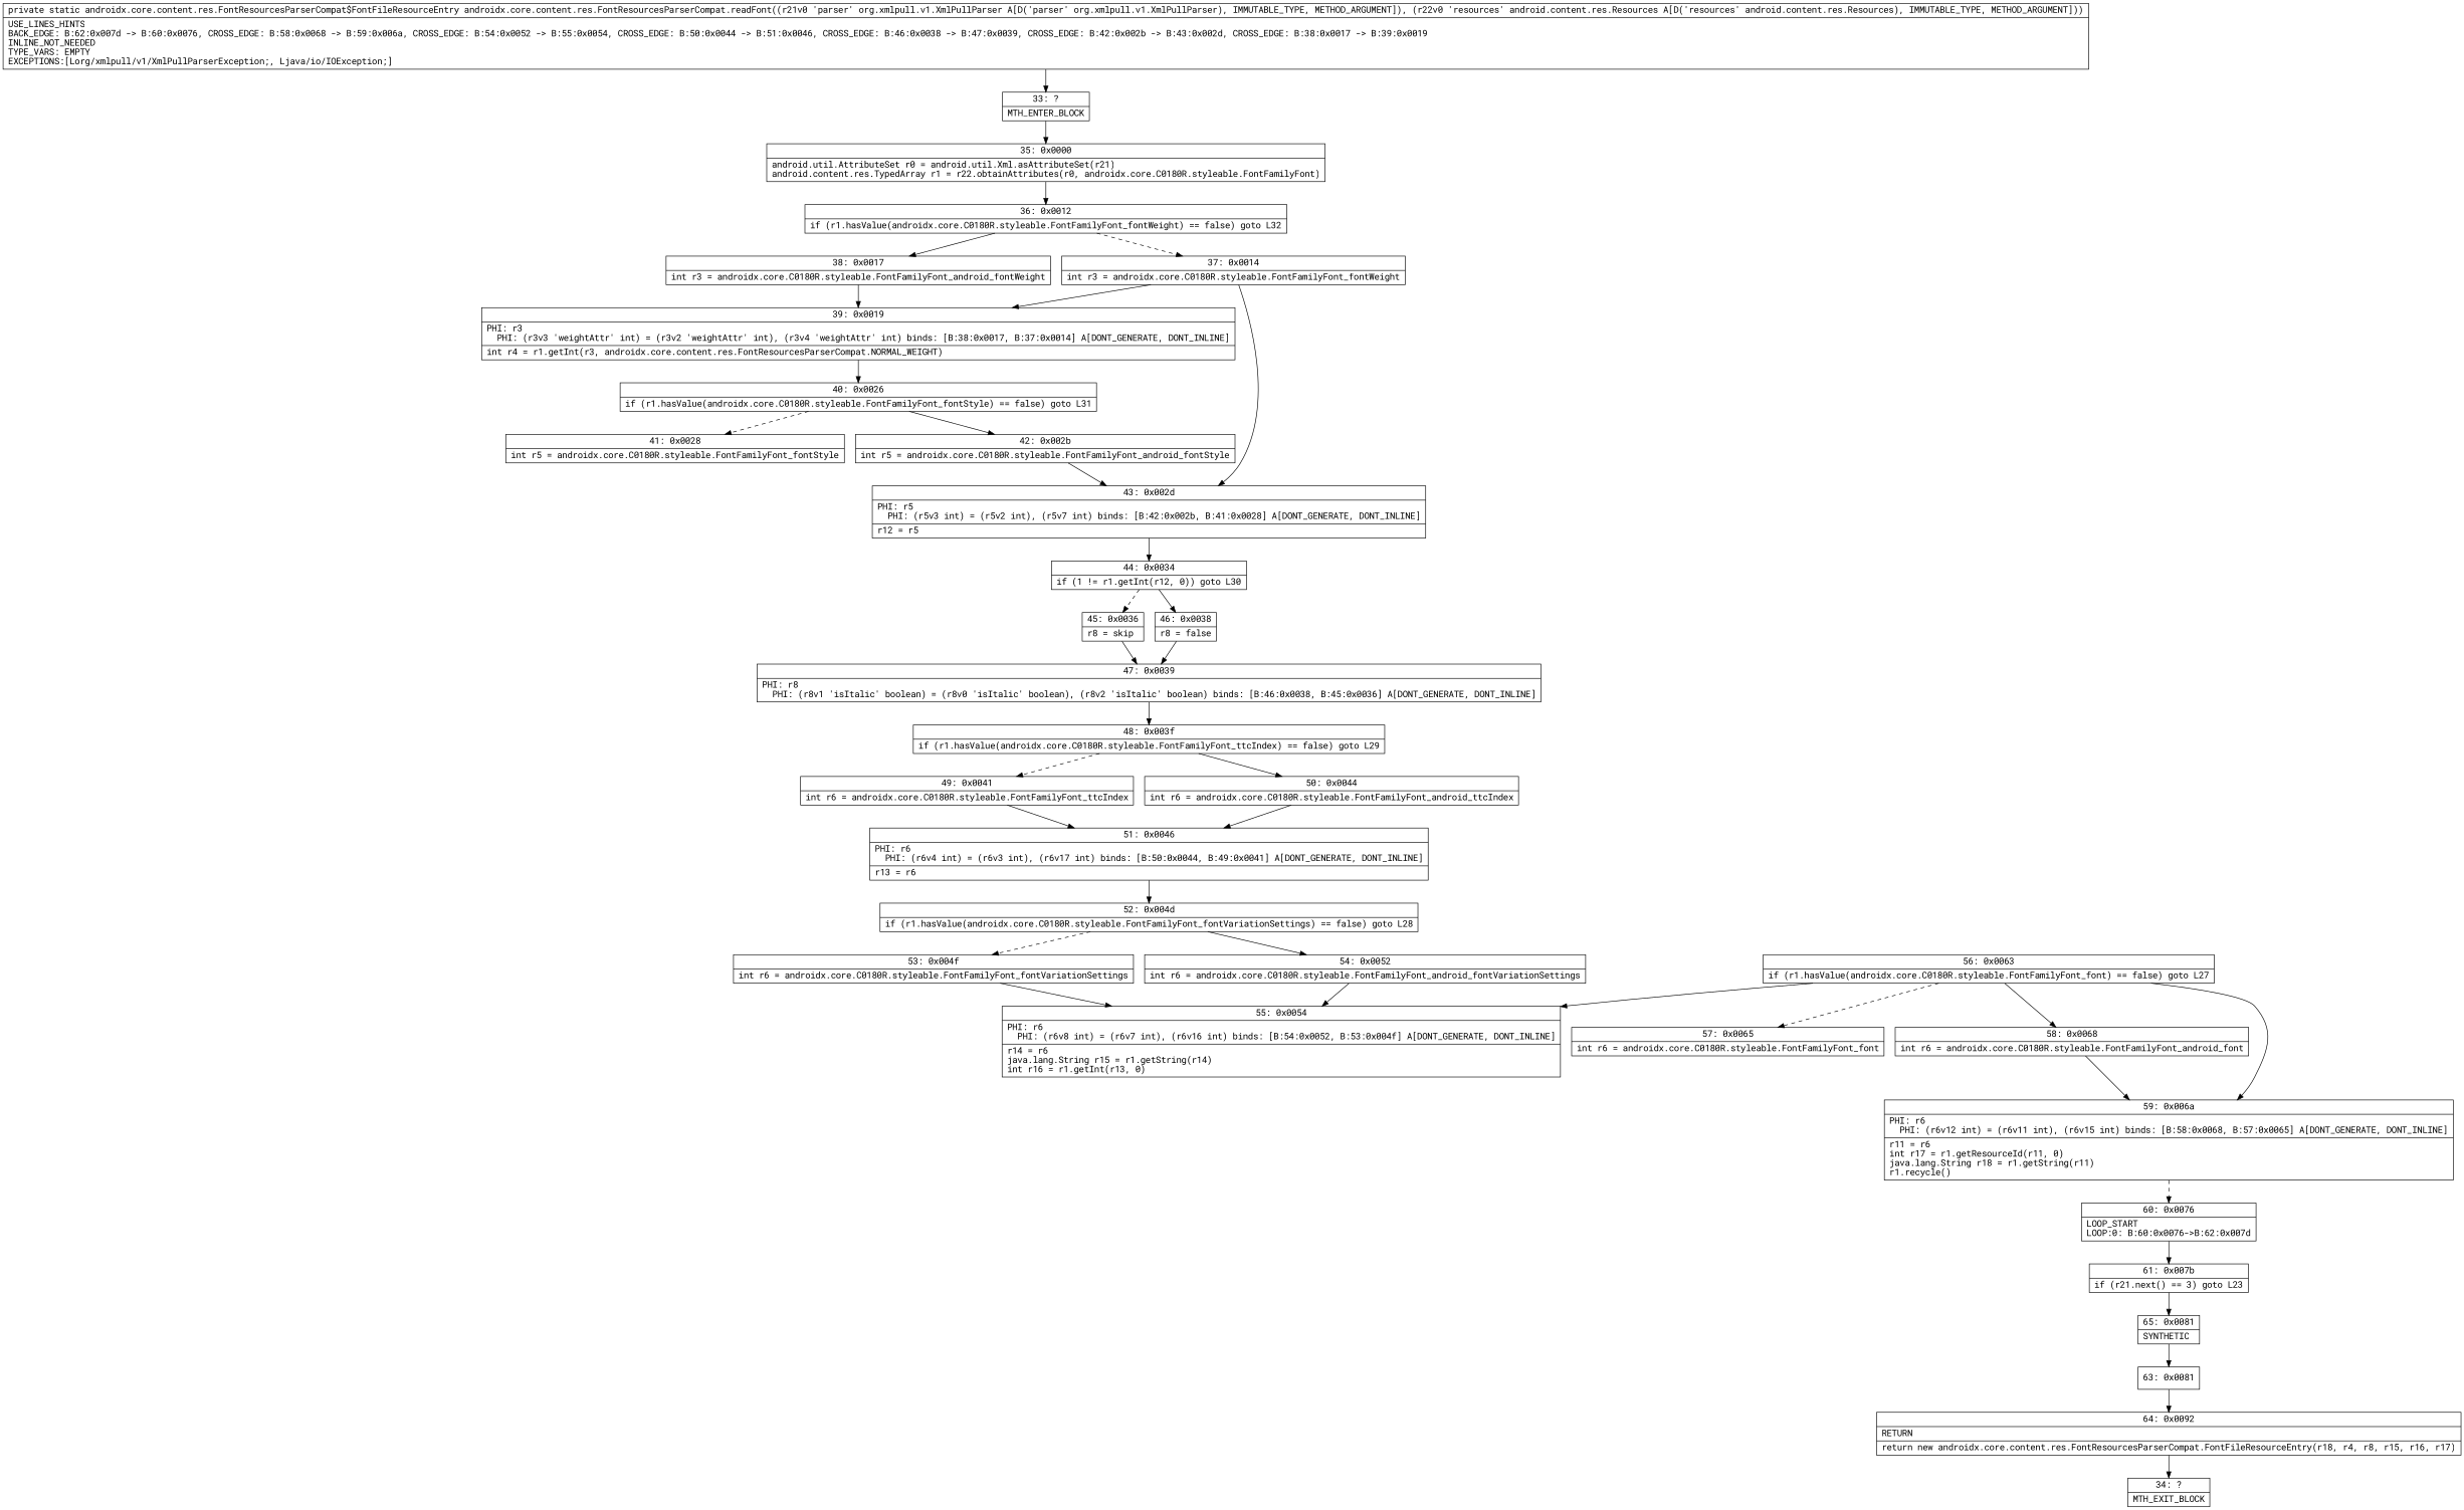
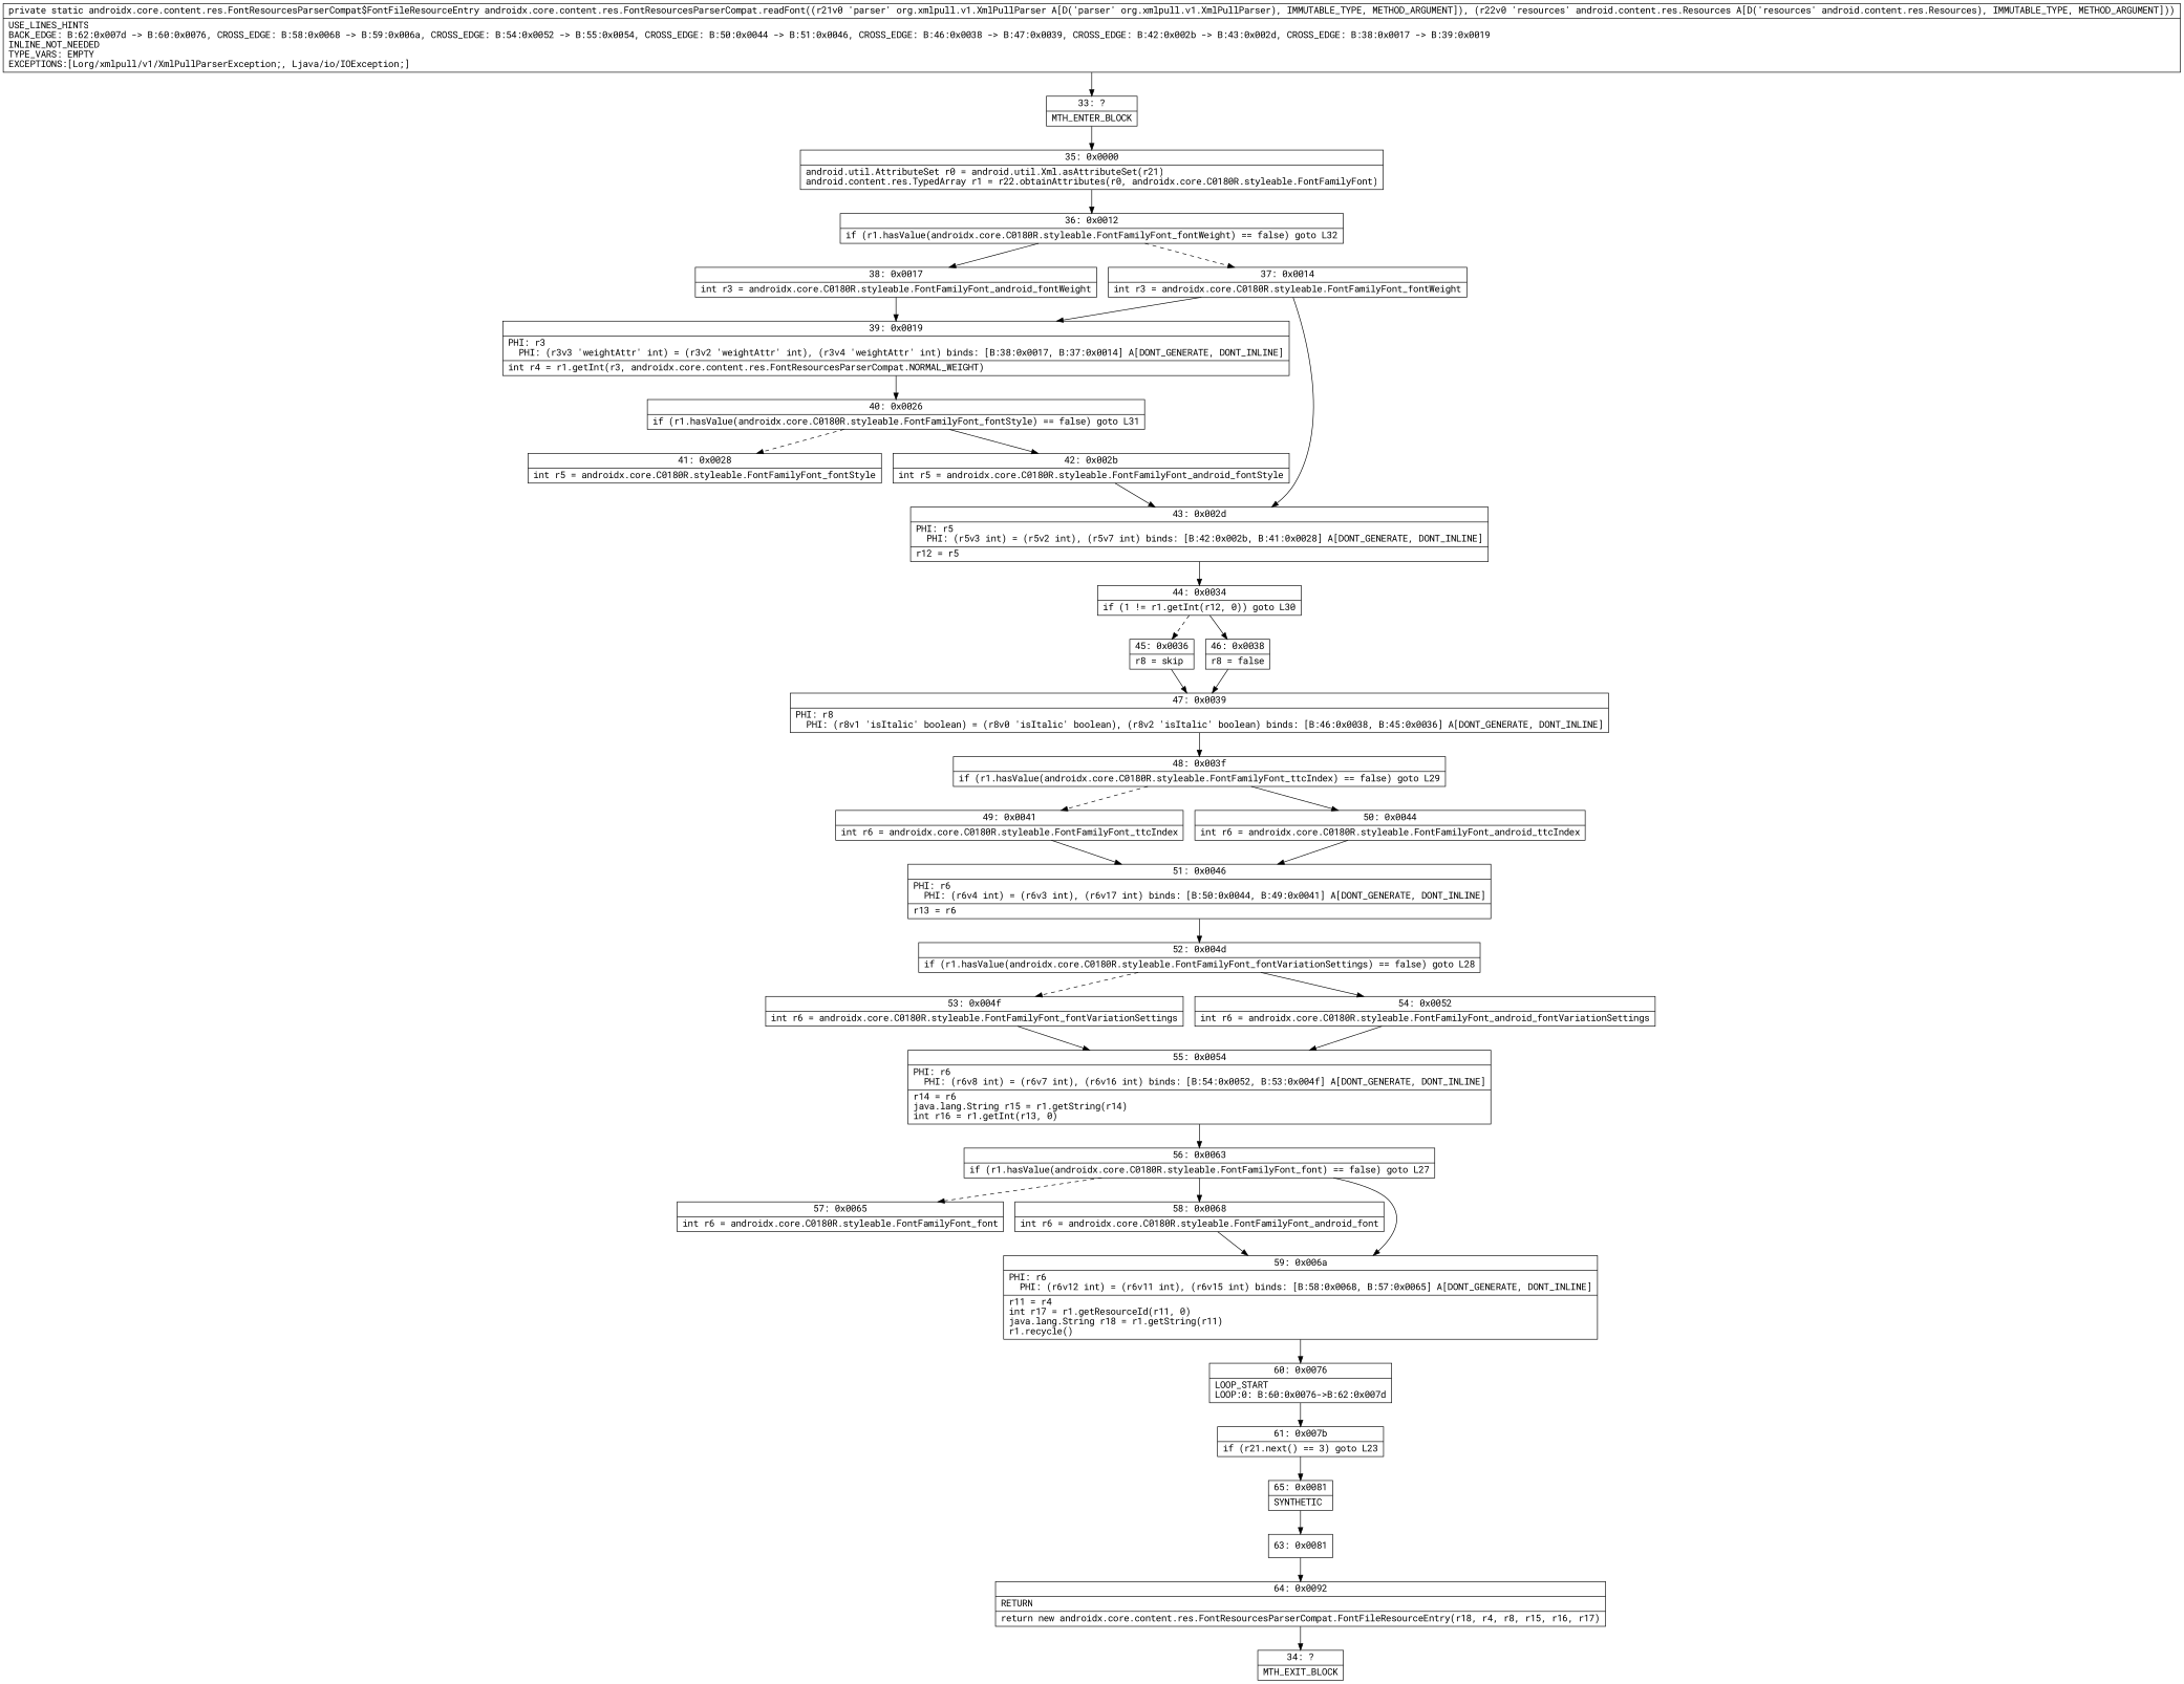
  digraph {
    fontname="Roboto Mono"
    node [fontname="Roboto Mono" shape=record]
    edge [fontname="Roboto Mono"]
    n1 [label="{33\:\ ?|MTH_ENTER_BLOCK\l}"]
    n2 [label="{35\:\ 0x0000|android.util.AttributeSet r0 = android.util.Xml.asAttributeSet(r21)\landroid.content.res.TypedArray r1 = r22.obtainAttributes(r0, androidx.core.C0180R.styleable.FontFamilyFont)\l}"]
    n3 [label="{36\:\ 0x0012|if (r1.hasValue(androidx.core.C0180R.styleable.FontFamilyFont_fontWeight) == false) goto L32\l}"]
    n4 [label="{37\:\ 0x0014|int r3 = androidx.core.C0180R.styleable.FontFamilyFont_fontWeight\l}"]
    n5 [label="{38\:\ 0x0017|int r3 = androidx.core.C0180R.styleable.FontFamilyFont_android_fontWeight\l}"]
    n6 [label="{39\:\ 0x0019|PHI: r3 \l  PHI: (r3v3 'weightAttr' int) = (r3v2 'weightAttr' int), (r3v4 'weightAttr' int) binds: [B:38:0x0017, B:37:0x0014] A[DONT_GENERATE, DONT_INLINE]\l|int r4 = r1.getInt(r3, androidx.core.content.res.FontResourcesParserCompat.NORMAL_WEIGHT)\l}"]
    n7 [label="{43\:\ 0x002d|PHI: r5 \l  PHI: (r5v3 int) = (r5v2 int), (r5v7 int) binds: [B:42:0x002b, B:41:0x0028] A[DONT_GENERATE, DONT_INLINE]\l|r12 = r5\l}"]
    n8 [label="{40\:\ 0x0026|if (r1.hasValue(androidx.core.C0180R.styleable.FontFamilyFont_fontStyle) == false) goto L31\l}"]
    n9 [label="{41\:\ 0x0028|int r5 = androidx.core.C0180R.styleable.FontFamilyFont_fontStyle\l}"]
    n10 [label="{42\:\ 0x002b|int r5 = androidx.core.C0180R.styleable.FontFamilyFont_android_fontStyle\l}"]
    n11 [label="{44\:\ 0x0034|if (1 != r1.getInt(r12, 0)) goto L30\l}"]
    n12 [label="{45\:\ 0x0036|r8 = skip\l}"]
    n13 [label="{46\:\ 0x0038|r8 = false\l}"]
    n14 [label="{47\:\ 0x0039|PHI: r8 \l  PHI: (r8v1 'isItalic' boolean) = (r8v0 'isItalic' boolean), (r8v2 'isItalic' boolean) binds: [B:46:0x0038, B:45:0x0036] A[DONT_GENERATE, DONT_INLINE]\l}"]
    n15 [label="{48\:\ 0x003f|if (r1.hasValue(androidx.core.C0180R.styleable.FontFamilyFont_ttcIndex) == false) goto L29\l}"]
    n16 [label="{49\:\ 0x0041|int r6 = androidx.core.C0180R.styleable.FontFamilyFont_ttcIndex\l}"]
    n17 [label="{50\:\ 0x0044|int r6 = androidx.core.C0180R.styleable.FontFamilyFont_android_ttcIndex\l}"]
    n18 [label="{51\:\ 0x0046|PHI: r6 \l  PHI: (r6v4 int) = (r6v3 int), (r6v17 int) binds: [B:50:0x0044, B:49:0x0041] A[DONT_GENERATE, DONT_INLINE]\l|r13 = r6\l}"]
    n19 [label="{52\:\ 0x004d|if (r1.hasValue(androidx.core.C0180R.styleable.FontFamilyFont_fontVariationSettings) == false) goto L28\l}"]
    n20 [label="{53\:\ 0x004f|int r6 = androidx.core.C0180R.styleable.FontFamilyFont_fontVariationSettings\l}"]
    n21 [label="{54\:\ 0x0052|int r6 = androidx.core.C0180R.styleable.FontFamilyFont_android_fontVariationSettings\l}"]
    n22 [label="{55\:\ 0x0054|PHI: r6 \l  PHI: (r6v8 int) = (r6v7 int), (r6v16 int) binds: [B:54:0x0052, B:53:0x004f] A[DONT_GENERATE, DONT_INLINE]\l|r14 = r6\ljava.lang.String r15 = r1.getString(r14)\lint r16 = r1.getInt(r13, 0)\l}"]
    n23 [label="{56\:\ 0x0063|if (r1.hasValue(androidx.core.C0180R.styleable.FontFamilyFont_font) == false) goto L27\l}"]
    n24 [label="{57\:\ 0x0065|int r6 = androidx.core.C0180R.styleable.FontFamilyFont_font\l}"]
    n25 [label="{58\:\ 0x0068|int r6 = androidx.core.C0180R.styleable.FontFamilyFont_android_font\l}"]
-   n26 [label="{59\:\ 0x006a|PHI: r6 \l  PHI: (r6v12 int) = (r6v11 int), (r6v15 int) binds: [B:58:0x0068, B:57:0x0065] A[DONT_GENERATE, DONT_INLINE]\l|r11 = r6\lint r17 = r1.getResourceId(r11, 0)\ljava.lang.String r18 = r1.getString(r11)\lr1.recycle()\l}"]
+   n26 [label="{59\:\ 0x006a|PHI: r6 \l  PHI: (r6v12 int) = (r6v11 int), (r6v15 int) binds: [B:58:0x0068, B:57:0x0065] A[DONT_GENERATE, DONT_INLINE]\l|r11 = r4\lint r17 = r1.getResourceId(r11, 0)\ljava.lang.String r18 = r1.getString(r11)\lr1.recycle()\l}"]
    n27 [label="{60\:\ 0x0076|LOOP_START\lLOOP:0: B:60:0x0076\-\>B:62:0x007d\l}"]
    n28 [label="{61\:\ 0x007b|if (r21.next() == 3) goto L23\l}"]
    n29 [label="{65\:\ 0x0081|SYNTHETIC\l}"]
    n30 [label="{63\:\ 0x0081}"]
    n31 [label="{64\:\ 0x0092|RETURN\l|return new androidx.core.content.res.FontResourcesParserCompat.FontFileResourceEntry(r18, r4, r8, r15, r16, r17)\l}"]
    n32 [label="{34\:\ ?|MTH_EXIT_BLOCK\l}"]
    n33 [label="{private static androidx.core.content.res.FontResourcesParserCompat$FontFileResourceEntry androidx.core.content.res.FontResourcesParserCompat.readFont((r21v0 'parser' org.xmlpull.v1.XmlPullParser A[D('parser' org.xmlpull.v1.XmlPullParser), IMMUTABLE_TYPE, METHOD_ARGUMENT]), (r22v0 'resources' android.content.res.Resources A[D('resources' android.content.res.Resources), IMMUTABLE_TYPE, METHOD_ARGUMENT]))  | USE_LINES_HINTS\lBACK_EDGE: B:62:0x007d \-\> B:60:0x0076, CROSS_EDGE: B:58:0x0068 \-\> B:59:0x006a, CROSS_EDGE: B:54:0x0052 \-\> B:55:0x0054, CROSS_EDGE: B:50:0x0044 \-\> B:51:0x0046, CROSS_EDGE: B:46:0x0038 \-\> B:47:0x0039, CROSS_EDGE: B:42:0x002b \-\> B:43:0x002d, CROSS_EDGE: B:38:0x0017 \-\> B:39:0x0019\lINLINE_NOT_NEEDED\lTYPE_VARS: EMPTY\lEXCEPTIONS:[Lorg\/xmlpull\/v1\/XmlPullParserException;, Ljava\/io\/IOException;]\l}"]
    n1 -> n2
    n2 -> n3
    n3 -> n4 [style=dashed]
    n3 -> n5
    n4 -> n6
    n4 -> n7
    n5 -> n6
    n6 -> n8
    n7 -> n11
    n8 -> n9 [style=dashed]
    n8 -> n10
    n10 -> n7
    n11 -> n12 [style=dashed]
    n11 -> n13
    n12 -> n14
    n13 -> n14
    n14 -> n15
    n15 -> n16 [style=dashed]
    n15 -> n17
    n16 -> n18
    n17 -> n18
    n18 -> n19
    n19 -> n20 [style=dashed]
    n19 -> n21
    n20 -> n22
    n21 -> n22
-   n23 -> n22
+   n22 -> n23
    n23 -> n24 [style=dashed]
    n23 -> n25
    n23 -> n26
    n25 -> n26
-   n26 -> n27 [style=dashed]
+   n26 -> n27
    n27 -> n28
    n28 -> n29
    n29 -> n30
    n30 -> n31
    n31 -> n32
    n33 -> n1
  }
